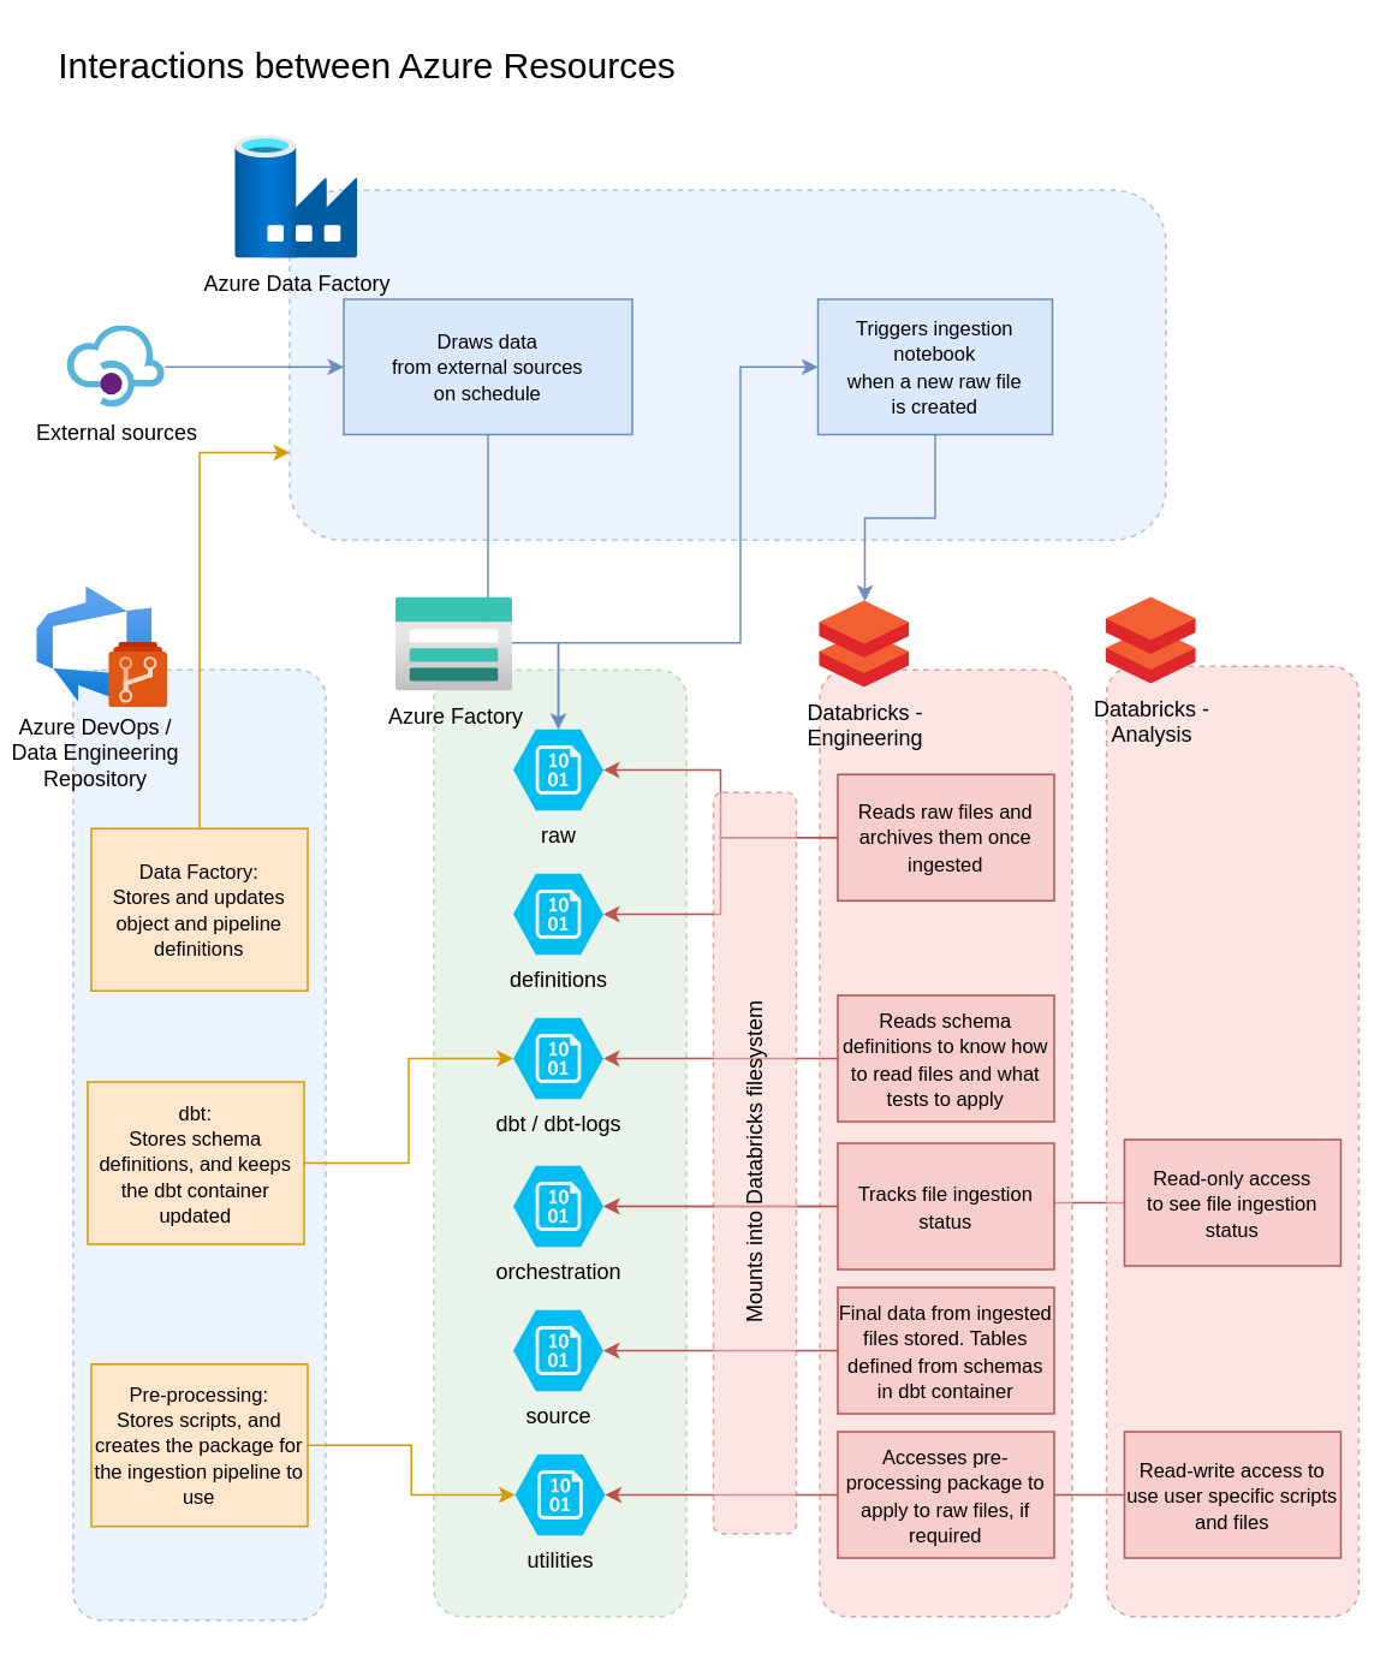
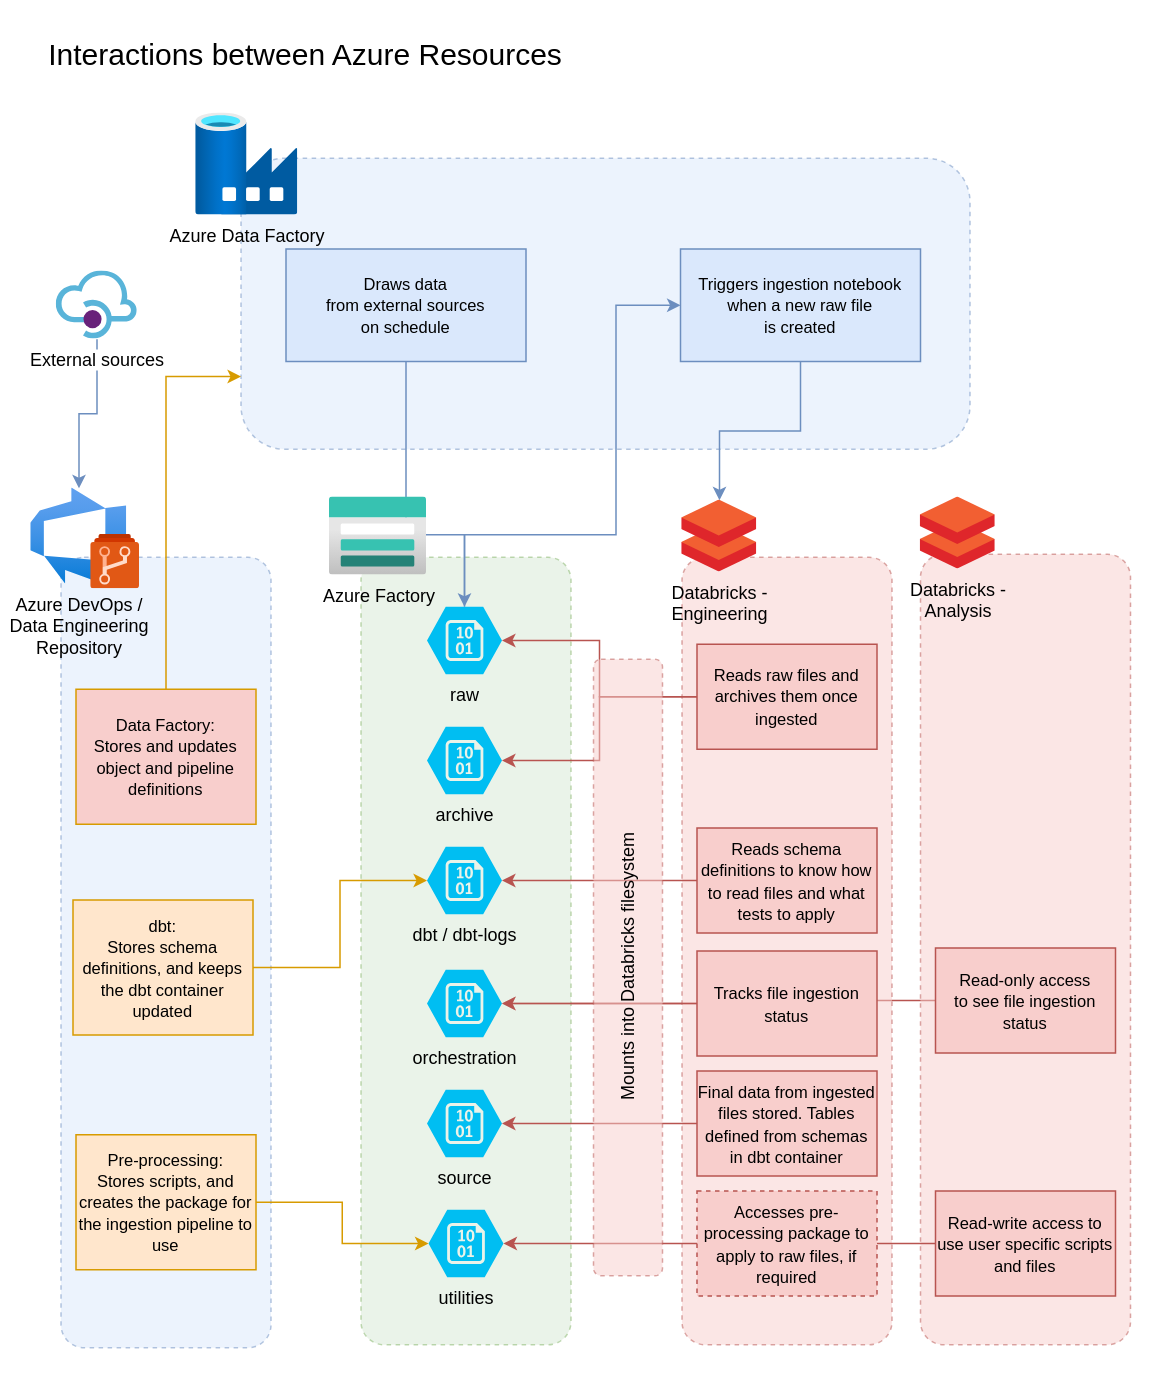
  <mxCell id="0" />
  <mxCell id="1" parent="0" />
  <mxCell id="2" value="" style="rounded=1;whiteSpace=wrap;html=1;labelBackgroundColor=none;arcSize=11;strokeColor=#6c8ebf;dashed=1;fillColor=#dae8fc;opacity=50;" vertex="1" parent="1"><mxGeometry x="40" y="371" width="140" height="527" as="geometry" /></mxCell>
  <mxCell id="3" style="edgeStyle=orthogonalEdgeStyle;rounded=0;orthogonalLoop=1;jettySize=auto;html=1;entryX=1;entryY=0.5;entryDx=0;entryDy=0;entryPerimeter=0;fillColor=#f8cecc;strokeColor=#b85450;" edge="1" parent="1" source="34" target="23"><mxGeometry relative="1" as="geometry" /></mxCell>
  <mxCell id="4" value="" style="rounded=1;whiteSpace=wrap;html=1;labelBackgroundColor=none;arcSize=11;strokeColor=#b85450;dashed=1;fillColor=#f8cecc;opacity=50;" vertex="1" parent="1"><mxGeometry x="454" y="371" width="140" height="525" as="geometry" /></mxCell>
  <mxCell id="5" value="" style="rounded=1;whiteSpace=wrap;html=1;labelBackgroundColor=none;arcSize=11;strokeColor=#82b366;fillColor=#d5e8d4;dashed=1;opacity=50;" vertex="1" parent="1"><mxGeometry x="240" y="371" width="140" height="525" as="geometry" /></mxCell>
  <mxCell id="6" value="" style="rounded=1;whiteSpace=wrap;html=1;dashed=1;strokeColor=#6c8ebf;opacity=50;fillColor=#dae8fc;" vertex="1" parent="1"><mxGeometry x="160" y="105" width="486" height="194" as="geometry" /></mxCell>
  <mxCell id="7" style="edgeStyle=orthogonalEdgeStyle;rounded=0;orthogonalLoop=1;jettySize=auto;html=1;entryX=0;entryY=0.5;entryDx=0;entryDy=0;fillColor=#dae8fc;strokeColor=#6c8ebf;exitX=0.5;exitY=0;exitDx=0;exitDy=0;exitPerimeter=0;" edge="1" parent="1" source="8" target="17"><mxGeometry relative="1" as="geometry"><Array as="points"><mxPoint x="309" y="356" /><mxPoint x="410" y="356" /><mxPoint x="410" y="203" /></Array></mxGeometry></mxCell>
  <mxCell id="8" value="raw" style="verticalLabelPosition=bottom;html=1;verticalAlign=top;align=center;strokeColor=none;fillColor=#00BEF2;shape=mxgraph.azure.storage_blob;" parent="1" vertex="1"><mxGeometry x="284" y="404" width="50" height="45" as="geometry" /></mxCell>
  <mxCell id="9" value="Databricks - &lt;br&gt;Engineering" style="aspect=fixed;html=1;points=[];align=center;image;fontSize=12;image=img/lib/mscae/Databricks.svg;labelBackgroundColor=none;" parent="1" vertex="1"><mxGeometry x="454" y="333" width="50" height="48" as="geometry" /></mxCell>
  <mxCell id="10" value="Azure Data Factory" style="aspect=fixed;html=1;points=[];align=center;image;fontSize=12;image=img/lib/azure2/databases/Data_Factory.svg;labelBackgroundColor=none;" parent="1" vertex="1"><mxGeometry x="130" y="75" width="68" height="68" as="geometry" /></mxCell>
- <mxCell id="11" value="definitions" style="verticalLabelPosition=bottom;html=1;verticalAlign=top;align=center;strokeColor=none;fillColor=#00BEF2;shape=mxgraph.azure.storage_blob;" parent="1" vertex="1"><mxGeometry x="284" y="484" width="50" height="45" as="geometry" /></mxCell>
+ <mxCell id="11" value="archive" style="verticalLabelPosition=bottom;html=1;verticalAlign=top;align=center;strokeColor=none;fillColor=#00BEF2;shape=mxgraph.azure.storage_blob;" parent="1" vertex="1"><mxGeometry x="284" y="484" width="50" height="45" as="geometry" /></mxCell>
  <mxCell id="12" value="dbt / dbt-logs" style="verticalLabelPosition=bottom;html=1;verticalAlign=top;align=center;strokeColor=none;fillColor=#00BEF2;shape=mxgraph.azure.storage_blob;" parent="1" vertex="1"><mxGeometry x="284" y="564" width="50" height="45" as="geometry" /></mxCell>
  <mxCell id="13" style="edgeStyle=orthogonalEdgeStyle;rounded=0;orthogonalLoop=1;jettySize=auto;html=1;exitX=0.5;exitY=1;exitDx=0;exitDy=0;entryX=0.5;entryY=0;entryDx=0;entryDy=0;entryPerimeter=0;fillColor=#dae8fc;strokeColor=#6c8ebf;" edge="1" parent="1" source="14" target="8"><mxGeometry relative="1" as="geometry"><Array as="points"><mxPoint x="270" y="356" /><mxPoint x="309" y="356" /></Array></mxGeometry></mxCell>
  <mxCell id="14" value="&lt;span style=&quot;font-size: 11px;&quot;&gt;Draws data&lt;/span&gt;&lt;br style=&quot;font-size: 11px&quot;&gt;&lt;span style=&quot;font-size: 11px;&quot;&gt;from external sources&lt;/span&gt;&lt;br style=&quot;font-size: 11px&quot;&gt;&lt;span style=&quot;font-size: 11px;&quot;&gt;on schedule&lt;/span&gt;" style="rounded=0;whiteSpace=wrap;html=1;fillColor=#dae8fc;strokeColor=#6c8ebf;labelBackgroundColor=none;" vertex="1" parent="1"><mxGeometry x="190" y="165.5" width="160" height="75" as="geometry" /></mxCell>
  <mxCell id="15" value="Azure Factory" style="aspect=fixed;html=1;points=[];align=center;image;fontSize=12;image=img/lib/azure2/storage/Storage_Accounts.svg;labelBackgroundColor=none;" parent="1" vertex="1"><mxGeometry x="219" y="331" width="65" height="52" as="geometry" /></mxCell>
  <mxCell id="16" style="edgeStyle=orthogonalEdgeStyle;rounded=0;orthogonalLoop=1;jettySize=auto;html=1;fillColor=#dae8fc;strokeColor=#6c8ebf;" edge="1" parent="1" source="17" target="9"><mxGeometry relative="1" as="geometry" /></mxCell>
- <mxCell id="17" value="&lt;span style=&quot;font-size: 11px&quot;&gt;Triggers ingestion notebook&lt;br&gt;when a new raw file &lt;br&gt;is created&lt;/span&gt;" style="rounded=0;whiteSpace=wrap;html=1;fillColor=#dae8fc;strokeColor=#6c8ebf;labelBackgroundColor=none;" vertex="1" parent="1"><mxGeometry x="453" y="165.5" width="130" height="75" as="geometry" /></mxCell>
+ <mxCell id="17" value="&lt;span style=&quot;font-size: 11px&quot;&gt;Triggers ingestion notebook&lt;br&gt;when a new raw file &lt;br&gt;is created&lt;/span&gt;" style="rounded=0;whiteSpace=wrap;html=1;fillColor=#dae8fc;strokeColor=#6c8ebf;labelBackgroundColor=none;" vertex="1" parent="1"><mxGeometry x="453" y="165.5" width="160" height="75" as="geometry" /></mxCell>
  <mxCell id="18" style="edgeStyle=orthogonalEdgeStyle;rounded=0;orthogonalLoop=1;jettySize=auto;html=1;entryX=1;entryY=0.5;entryDx=0;entryDy=0;entryPerimeter=0;fillColor=#f8cecc;strokeColor=#b85450;" edge="1" parent="1" source="20" target="8"><mxGeometry relative="1" as="geometry" /></mxCell>
  <mxCell id="19" style="edgeStyle=orthogonalEdgeStyle;rounded=0;orthogonalLoop=1;jettySize=auto;html=1;entryX=1;entryY=0.5;entryDx=0;entryDy=0;entryPerimeter=0;fillColor=#f8cecc;strokeColor=#b85450;" edge="1" parent="1" source="20" target="11"><mxGeometry relative="1" as="geometry" /></mxCell>
  <mxCell id="20" value="&lt;span style=&quot;font-size: 11px&quot;&gt;Reads raw files and archives them once ingested&lt;/span&gt;" style="rounded=0;whiteSpace=wrap;html=1;fillColor=#f8cecc;strokeColor=#b85450;labelBackgroundColor=none;" vertex="1" parent="1"><mxGeometry x="464" y="429" width="120" height="70" as="geometry" /></mxCell>
- <mxCell id="21" style="edgeStyle=orthogonalEdgeStyle;rounded=0;orthogonalLoop=1;jettySize=auto;html=1;fontSize=20;fillColor=#dae8fc;strokeColor=#6c8ebf;" edge="1" parent="1" source="22" target="14"><mxGeometry relative="1" as="geometry" /></mxCell>
+ <mxCell id="21" style="edgeStyle=orthogonalEdgeStyle;rounded=0;orthogonalLoop=1;jettySize=auto;html=1;fontSize=20;fillColor=#dae8fc;strokeColor=#6c8ebf;" edge="1" parent="1" source="22" target="37"><mxGeometry relative="1" as="geometry" /></mxCell>
  <mxCell id="22" value="External sources" style="aspect=fixed;html=1;points=[];align=center;image;fontSize=12;image=img/lib/mscae/API_Management.svg;" vertex="1" parent="1"><mxGeometry x="37" y="180.32" width="54" height="45.36" as="geometry" /></mxCell>
  <mxCell id="23" value="orchestration" style="verticalLabelPosition=bottom;html=1;verticalAlign=top;align=center;strokeColor=none;fillColor=#00BEF2;shape=mxgraph.azure.storage_blob;" vertex="1" parent="1"><mxGeometry x="284" y="646" width="50" height="45" as="geometry" /></mxCell>
  <mxCell id="24" value="source" style="verticalLabelPosition=bottom;html=1;verticalAlign=top;align=center;strokeColor=none;fillColor=#00BEF2;shape=mxgraph.azure.storage_blob;" vertex="1" parent="1"><mxGeometry x="284" y="726" width="50" height="45" as="geometry" /></mxCell>
  <mxCell id="25" value="utilities" style="verticalLabelPosition=bottom;html=1;verticalAlign=top;align=center;strokeColor=none;fillColor=#00BEF2;shape=mxgraph.azure.storage_blob;" vertex="1" parent="1"><mxGeometry x="285" y="806" width="50" height="45" as="geometry" /></mxCell>
  <mxCell id="26" style="edgeStyle=orthogonalEdgeStyle;rounded=0;orthogonalLoop=1;jettySize=auto;html=1;entryX=1;entryY=0.5;entryDx=0;entryDy=0;entryPerimeter=0;fillColor=#f8cecc;strokeColor=#b85450;" edge="1" parent="1" source="27" target="12"><mxGeometry relative="1" as="geometry" /></mxCell>
  <mxCell id="27" value="&lt;span style=&quot;font-size: 11px&quot;&gt;Reads schema definitions to know how to read files and what tests to apply&lt;/span&gt;" style="rounded=0;whiteSpace=wrap;html=1;fillColor=#f8cecc;strokeColor=#b85450;labelBackgroundColor=none;" vertex="1" parent="1"><mxGeometry x="464" y="551.5" width="120" height="70" as="geometry" /></mxCell>
  <mxCell id="28" style="edgeStyle=orthogonalEdgeStyle;rounded=0;orthogonalLoop=1;jettySize=auto;html=1;fillColor=#f8cecc;strokeColor=#b85450;" edge="1" parent="1" source="29" target="23"><mxGeometry relative="1" as="geometry" /></mxCell>
  <mxCell id="29" value="&lt;span style=&quot;font-size: 11px&quot;&gt;Tracks file ingestion status&lt;/span&gt;" style="rounded=0;whiteSpace=wrap;html=1;fillColor=#f8cecc;strokeColor=#b85450;labelBackgroundColor=none;" vertex="1" parent="1"><mxGeometry x="464" y="633.5" width="120" height="70" as="geometry" /></mxCell>
  <mxCell id="30" style="edgeStyle=orthogonalEdgeStyle;rounded=0;orthogonalLoop=1;jettySize=auto;html=1;entryX=1;entryY=0.5;entryDx=0;entryDy=0;entryPerimeter=0;fillColor=#f8cecc;strokeColor=#b85450;" edge="1" parent="1" source="31" target="24"><mxGeometry relative="1" as="geometry" /></mxCell>
  <mxCell id="31" value="&lt;span style=&quot;font-size: 11px&quot;&gt;Final data from ingested files stored. Tables defined from schemas in dbt container&lt;/span&gt;" style="rounded=0;whiteSpace=wrap;html=1;fillColor=#f8cecc;strokeColor=#b85450;labelBackgroundColor=none;" vertex="1" parent="1"><mxGeometry x="464" y="713.5" width="120" height="70" as="geometry" /></mxCell>
  <mxCell id="32" value="" style="rounded=1;whiteSpace=wrap;html=1;labelBackgroundColor=none;arcSize=11;strokeColor=#b85450;dashed=1;fillColor=#f8cecc;opacity=50;" vertex="1" parent="1"><mxGeometry x="613" y="369" width="140" height="527" as="geometry" /></mxCell>
  <mxCell id="33" value="Databricks - &lt;br&gt;Analysis" style="aspect=fixed;html=1;points=[];align=center;image;fontSize=12;image=img/lib/mscae/Databricks.svg;labelBackgroundColor=none;" vertex="1" parent="1"><mxGeometry x="613" y="331" width="50" height="48" as="geometry" /></mxCell>
  <mxCell id="34" value="&lt;span style=&quot;font-size: 11px&quot;&gt;Read-only access &lt;br&gt;to see file ingestion status&lt;/span&gt;" style="rounded=0;whiteSpace=wrap;html=1;fillColor=#f8cecc;strokeColor=#b85450;labelBackgroundColor=none;" vertex="1" parent="1"><mxGeometry x="623" y="631.5" width="120" height="70" as="geometry" /></mxCell>
  <mxCell id="35" style="edgeStyle=orthogonalEdgeStyle;rounded=0;orthogonalLoop=1;jettySize=auto;html=1;entryX=1;entryY=0.5;entryDx=0;entryDy=0;entryPerimeter=0;fillColor=#f8cecc;strokeColor=#b85450;" edge="1" parent="1" source="36" target="25"><mxGeometry relative="1" as="geometry" /></mxCell>
  <mxCell id="36" value="&lt;span style=&quot;font-size: 11px&quot;&gt;Read-write access to use user specific scripts and files&lt;/span&gt;" style="rounded=0;whiteSpace=wrap;html=1;fillColor=#f8cecc;strokeColor=#b85450;labelBackgroundColor=none;" vertex="1" parent="1"><mxGeometry x="623" y="793.5" width="120" height="70" as="geometry" /></mxCell>
  <mxCell id="37" value="Azure DevOps / &lt;br&gt;Data Engineering &lt;br&gt;Repository" style="aspect=fixed;html=1;points=[];align=center;image;fontSize=12;image=img/lib/azure2/devops/Azure_DevOps.svg;dashed=1;labelBackgroundColor=none;fillColor=none;" vertex="1" parent="1"><mxGeometry x="20" y="325" width="64" height="64" as="geometry" /></mxCell>
  <mxCell id="38" value="" style="aspect=fixed;html=1;points=[];align=center;image;fontSize=12;image=img/lib/mscae/Azure_Repos.svg;dashed=1;labelBackgroundColor=none;fillColor=none;" vertex="1" parent="1"><mxGeometry x="60" y="356" width="32.5" height="36.11" as="geometry" /></mxCell>
  <mxCell id="39" style="edgeStyle=orthogonalEdgeStyle;rounded=0;orthogonalLoop=1;jettySize=auto;html=1;entryX=0;entryY=0.75;entryDx=0;entryDy=0;fillColor=#ffe6cc;strokeColor=#d79b00;" edge="1" parent="1" source="40" target="6"><mxGeometry relative="1" as="geometry" /></mxCell>
- <mxCell id="40" value="&lt;span style=&quot;font-size: 11px&quot;&gt;Data Factory:&lt;br&gt;Stores and updates object and pipeline definitions&lt;/span&gt;" style="rounded=0;whiteSpace=wrap;html=1;fillColor=#ffe6cc;strokeColor=#d79b00;labelBackgroundColor=none;" vertex="1" parent="1"><mxGeometry x="50" y="459" width="120" height="90" as="geometry" /></mxCell>
+ <mxCell id="40" value="&lt;span style=&quot;font-size: 11px&quot;&gt;Data Factory:&lt;br&gt;Stores and updates object and pipeline definitions&lt;/span&gt;" style="rounded=0;whiteSpace=wrap;html=1;fillColor=#f8cecc;strokeColor=#d79b00;labelBackgroundColor=none;" vertex="1" parent="1"><mxGeometry x="50" y="459" width="120" height="90" as="geometry" /></mxCell>
  <mxCell id="41" style="edgeStyle=orthogonalEdgeStyle;rounded=0;orthogonalLoop=1;jettySize=auto;html=1;entryX=0;entryY=0.5;entryDx=0;entryDy=0;entryPerimeter=0;fillColor=#ffe6cc;strokeColor=#d79b00;" edge="1" parent="1" source="42" target="12"><mxGeometry relative="1" as="geometry" /></mxCell>
  <mxCell id="42" value="&lt;span style=&quot;font-size: 11px&quot;&gt;dbt:&lt;br&gt;Stores schema definitions, and keeps the dbt container updated&lt;/span&gt;" style="rounded=0;whiteSpace=wrap;html=1;fillColor=#ffe6cc;strokeColor=#d79b00;labelBackgroundColor=none;" vertex="1" parent="1"><mxGeometry x="48" y="599.5" width="120" height="90" as="geometry" /></mxCell>
  <mxCell id="43" style="edgeStyle=orthogonalEdgeStyle;rounded=0;orthogonalLoop=1;jettySize=auto;html=1;entryX=0;entryY=0.5;entryDx=0;entryDy=0;entryPerimeter=0;fillColor=#ffe6cc;strokeColor=#d79b00;" edge="1" parent="1" source="44" target="25"><mxGeometry relative="1" as="geometry" /></mxCell>
  <mxCell id="44" value="&lt;span style=&quot;font-size: 11px&quot;&gt;Pre-processing:&lt;br&gt;Stores scripts, and creates the package for the ingestion pipeline to use&lt;/span&gt;" style="rounded=0;whiteSpace=wrap;html=1;fillColor=#ffe6cc;strokeColor=#d79b00;labelBackgroundColor=none;" vertex="1" parent="1"><mxGeometry x="50" y="756" width="120" height="90" as="geometry" /></mxCell>
  <mxCell id="45" value="Interactions between Azure Resources" style="text;html=1;resizable=0;autosize=1;align=left;verticalAlign=middle;points=[];fillColor=none;strokeColor=none;rounded=0;dashed=1;labelBackgroundColor=none;fontSize=20;" vertex="1" parent="1"><mxGeometry x="30" y="20" width="360" height="30" as="geometry" /></mxCell>
- <mxCell id="46" value="&lt;span style=&quot;font-size: 11px&quot;&gt;Accesses pre-processing package to apply to raw files, if required&lt;/span&gt;" style="rounded=0;whiteSpace=wrap;html=1;fillColor=#f8cecc;strokeColor=#b85450;labelBackgroundColor=none;" vertex="1" parent="1"><mxGeometry x="464" y="793.5" width="120" height="70" as="geometry" /></mxCell>
+ <mxCell id="46" value="&lt;span style=&quot;font-size: 11px&quot;&gt;Accesses pre-processing package to apply to raw files, if required&lt;/span&gt;" style="rounded=0;whiteSpace=wrap;html=1;fillColor=#f8cecc;strokeColor=#b85450;labelBackgroundColor=none;dashed=1;" vertex="1" parent="1"><mxGeometry x="464" y="793.5" width="120" height="70" as="geometry" /></mxCell>
  <mxCell id="47" value="Mounts into Databricks filesystem" style="rounded=1;whiteSpace=wrap;html=1;labelBackgroundColor=none;arcSize=11;strokeColor=#b85450;dashed=1;fillColor=#f8cecc;horizontal=0;opacity=50;" vertex="1" parent="1"><mxGeometry x="395" y="439" width="46" height="411" as="geometry" /></mxCell>
